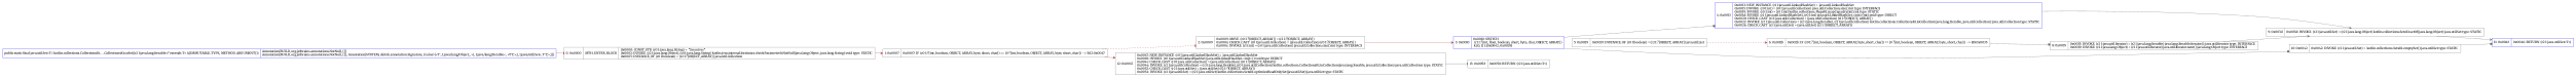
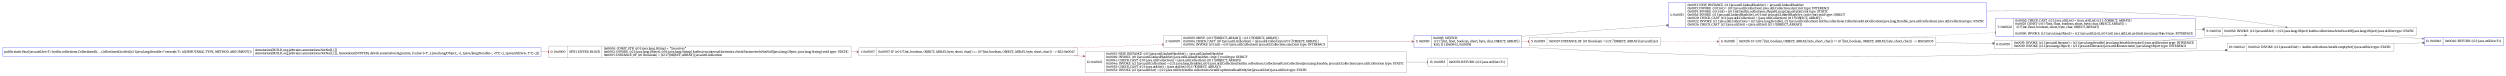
  digraph {
    fontname=Merriweather
    rankdir=LR
    node [color=gray40 fontname=Merriweather shape=record]
    edge [arrowhead=vee color=gray40 fontname=Merriweather]
    n1 [label="{0\:\ 0x0000|MTH_ENTER_BLOCK\l|0x0000: CONST_STR  (r0 I:java.lang.String) =  \"$receiver\" \l0x0002: INVOKE  (r2 I:java.lang.Object), (r0 I:java.lang.String) kotlin.jvm.internal.Intrinsics.checkParameterIsNotNull(java.lang.Object, java.lang.String):void type: STATIC \l0x0005: INSTANCE_OF  (r0 I:boolean) = (r2 I:?[OBJECT, ARRAY]) java.util.Collection \l}"]
    n2 [label="{1\:\ 0x0007|0x0007: IF  (r0 I:?[int, boolean, OBJECT, ARRAY, byte, short, char]) == (0 ?[int, boolean, OBJECT, ARRAY, byte, short, char])  \-\> B:12:0x0047 \l}"]
    n3 [label="{2\:\ 0x0009|0x0009: MOVE  (r0 I:?[OBJECT, ARRAY]) = (r2 I:?[OBJECT, ARRAY]) \l0x000a: CHECK_CAST  (r0 I:java.util.Collection) = (java.util.Collection) (r0 I:?[OBJECT, ARRAY]) \l0x000c: INVOKE  (r1 I:int) = (r0 I:java.util.Collection) java.util.Collection.size():int type: INTERFACE \l}"]
    n4 [label="{12\:\ 0x0047|0x0047: NEW_INSTANCE  (r0 I:java.util.LinkedHashSet) =  java.util.LinkedHashSet \l0x0049: INVOKE  (r0 I:java.util.LinkedHashSet) java.util.LinkedHashSet.\<init\>():void type: DIRECT \l0x004c: CHECK_CAST  (r0 I:java.util.Collection) = (java.util.Collection) (r0 I:?[OBJECT, ARRAY]) \l0x004e: INVOKE  (r2 I:java.util.Collection) = (r2 I:java.lang.Iterable), (r0 I:java.util.Collection) kotlin.collections.CollectionsKt.toCollection(java.lang.Iterable, java.util.Collection):java.util.Collection type: STATIC \l0x0052: CHECK_CAST  (r2 I:java.util.Set) = (java.util.Set) (r2 I:?[OBJECT, ARRAY]) \l0x0054: INVOKE  (r2 I:java.util.Set) = (r2 I:java.util.Set) kotlin.collections.SetsKt.optimizeReadOnlySet(java.util.Set):java.util.Set type: STATIC \l}"]
-   n5 [color=blue label="{3\:\ 0x0010|0x0010: SWITCH  \l  (r1 I:?[int, float, boolean, short, byte, char, OBJECT, ARRAY])\l k:[0, 1] t:[0x0042, 0x0029] \l}"]
+   n5 [color=blue label="{3\:\ 0x0010|0x0015: SWITCH  \l  (r1 I:?[int, float, boolean, short, byte, char, OBJECT, ARRAY])\l k:[0, 1] t:[0x0042, 0x0029] \l}"]
    n6 [label="{13\:\ 0x0058|0x0058: RETURN  (r2 I:java.util.Set\<T\>) \l}"]
    n7 [color=blue label="{4\:\ 0x0013|0x0013: NEW_INSTANCE  (r1 I:java.util.LinkedHashSet) =  java.util.LinkedHashSet \l0x0015: INVOKE  (r0 I:int) = (r0 I:java.util.Collection) java.util.Collection.size():int type: INTERFACE \l0x0019: INVOKE  (r0 I:int) = (r0 I:int) kotlin.collections.MapsKt.mapCapacity(int):int type: STATIC \l0x001d: INVOKE  (r1 I:java.util.LinkedHashSet), (r0 I:int) java.util.LinkedHashSet.\<init\>(int):void type: DIRECT \l0x0020: CHECK_CAST  (r1 I:java.util.Collection) = (java.util.Collection) (r1 I:?[OBJECT, ARRAY]) \l0x0022: INVOKE  (r2 I:java.util.Collection) = (r2 I:java.lang.Iterable), (r1 I:java.util.Collection) kotlin.collections.CollectionsKt.toCollection(java.lang.Iterable, java.util.Collection):java.util.Collection type: STATIC \l0x0026: CHECK_CAST  (r2 I:java.util.Set) = (java.util.Set) (r2 I:?[OBJECT, ARRAY]) \l}"]
    n8 [label="{5\:\ 0x0029|0x0029: INSTANCE_OF  (r0 I:boolean) = (r2 I:?[OBJECT, ARRAY]) java.util.List \l}"]
    n9 [label="{10\:\ 0x0042|0x0042: INVOKE  (r2 I:java.util.Set) =  kotlin.collections.SetsKt.emptySet():java.util.Set type: STATIC \l}"]
    n10 [label="{9\:\ 0x003d|0x003d: INVOKE  (r2 I:java.util.Set) = (r2 I:java.lang.Object) kotlin.collections.SetsKt.setOf(java.lang.Object):java.util.Set type: STATIC \l}"]
    n11 [label="{6\:\ 0x002b|0x002b: IF  (r0 I:?[int, boolean, OBJECT, ARRAY, byte, short, char]) == (0 ?[int, boolean, OBJECT, ARRAY, byte, short, char])  \-\> B:8:0x0035 \l}"]
    n12 [color=blue label="{11\:\ 0x0046|0x0046: RETURN  (r2 I:java.util.Set\<T\>) \l}"]
+   n13 [color=blue label="{7\:\ 0x002d|0x002d: CHECK_CAST  (r2 I:java.util.List) = (java.util.List) (r2 I:?[OBJECT, ARRAY]) \l0x002f: CONST  (r0 I:?[int, float, boolean, short, byte, char, OBJECT, ARRAY]) = \l  (0 ?[int, float, boolean, short, byte, char, OBJECT, ARRAY])\l \l0x0030: INVOKE  (r2 I:java.lang.Object) = (r2 I:java.util.List), (r0 I:int) java.util.List.get(int):java.lang.Object type: INTERFACE \l}"]
    n14 [label="{8\:\ 0x0035|0x0035: INVOKE  (r2 I:java.util.Iterator) = (r2 I:java.lang.Iterable) java.lang.Iterable.iterator():java.util.Iterator type: INTERFACE \l0x0039: INVOKE  (r2 I:java.lang.Object) = (r2 I:java.util.Iterator) java.util.Iterator.next():java.lang.Object type: INTERFACE \l}"]
    n15 [color=blue label="{public static final java.util.Set\<T\> kotlin.collections.CollectionsKt___CollectionsKt.toSet((r2 I:java.lang.Iterable\<? extends T\> A[IMMUTABLE_TYPE, METHOD_ARGUMENT]))  | Annotation[BUILD, org.jetbrains.annotations.NotNull, \{\}]\lAnnotation[BUILD, org.jetbrains.annotations.NotNull, \{\}], Annotation[SYSTEM, dalvik.annotation.Signature, \{value=[\<T:, Ljava\/lang\/Object;, \>(, Ljava\/lang\/Iterable\<, +TT;\>;), Ljava\/util\/Set\<, TT;\>;]\}]\l}"]
    n1 -> n2 [color=brown]
    n2 -> n3 [arrowhead=tee color=brown style=dashed]
    n2 -> n4 [color=brown]
    n3 -> n5 [color=brown]
    n4 -> n6 [arrowhead=tee]
    n5 -> n7 [arrowhead=box]
+   n5 -> n8 [arrowhead=tee color=brown]
    n5 -> n9 [arrowhead=box]
    n7 -> n10
    n8 -> n11 [color=brown style=dashed]
    n9 -> n12 [arrowhead=box]
    n10 -> n12
+   n11 -> n13 [arrowhead=tee style=dashed]
    n11 -> n14 [arrowhead=box]
+   n13 -> n10 [arrowhead=box]
    n14 -> n10
    n15 -> n1 [arrowhead=tee color=brown]
  }
